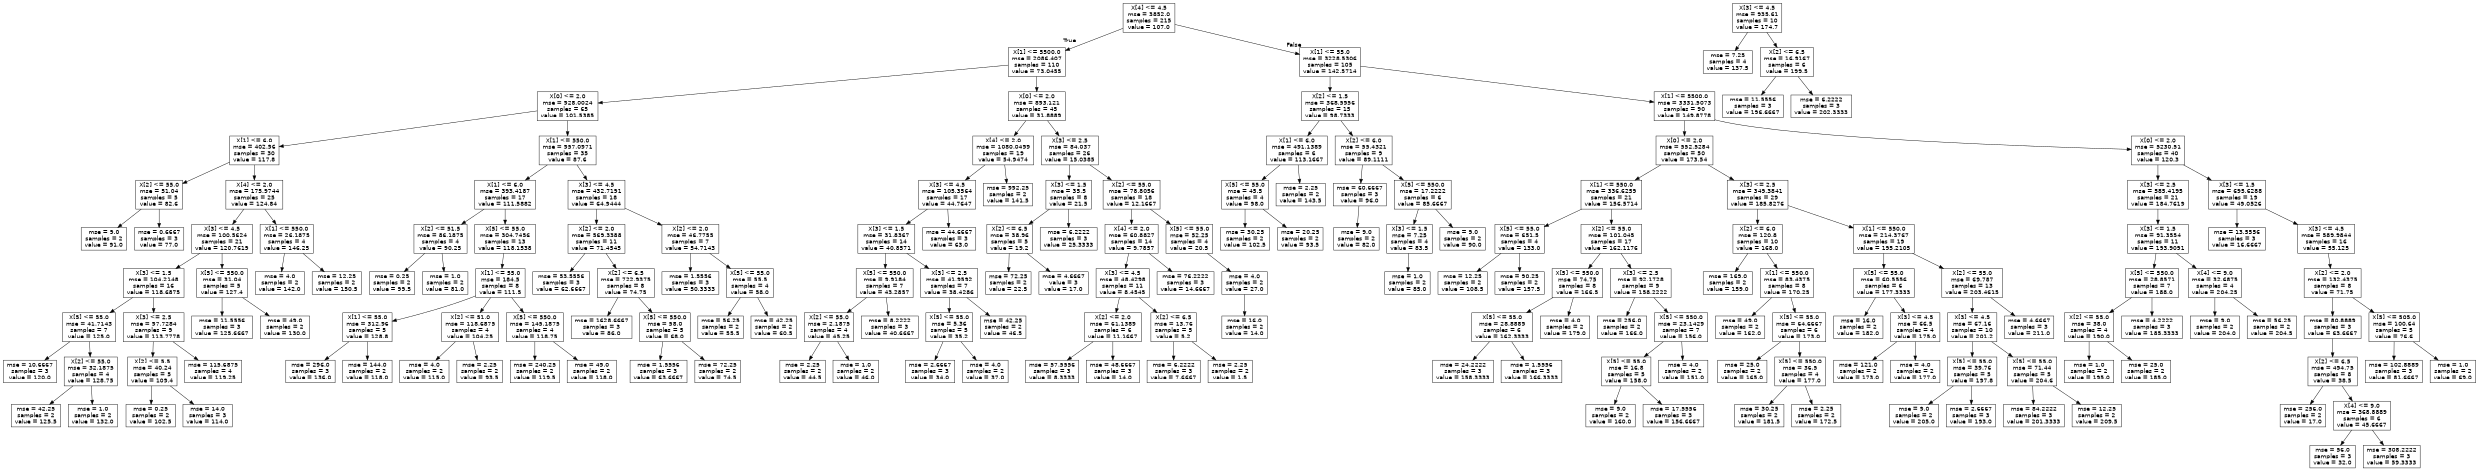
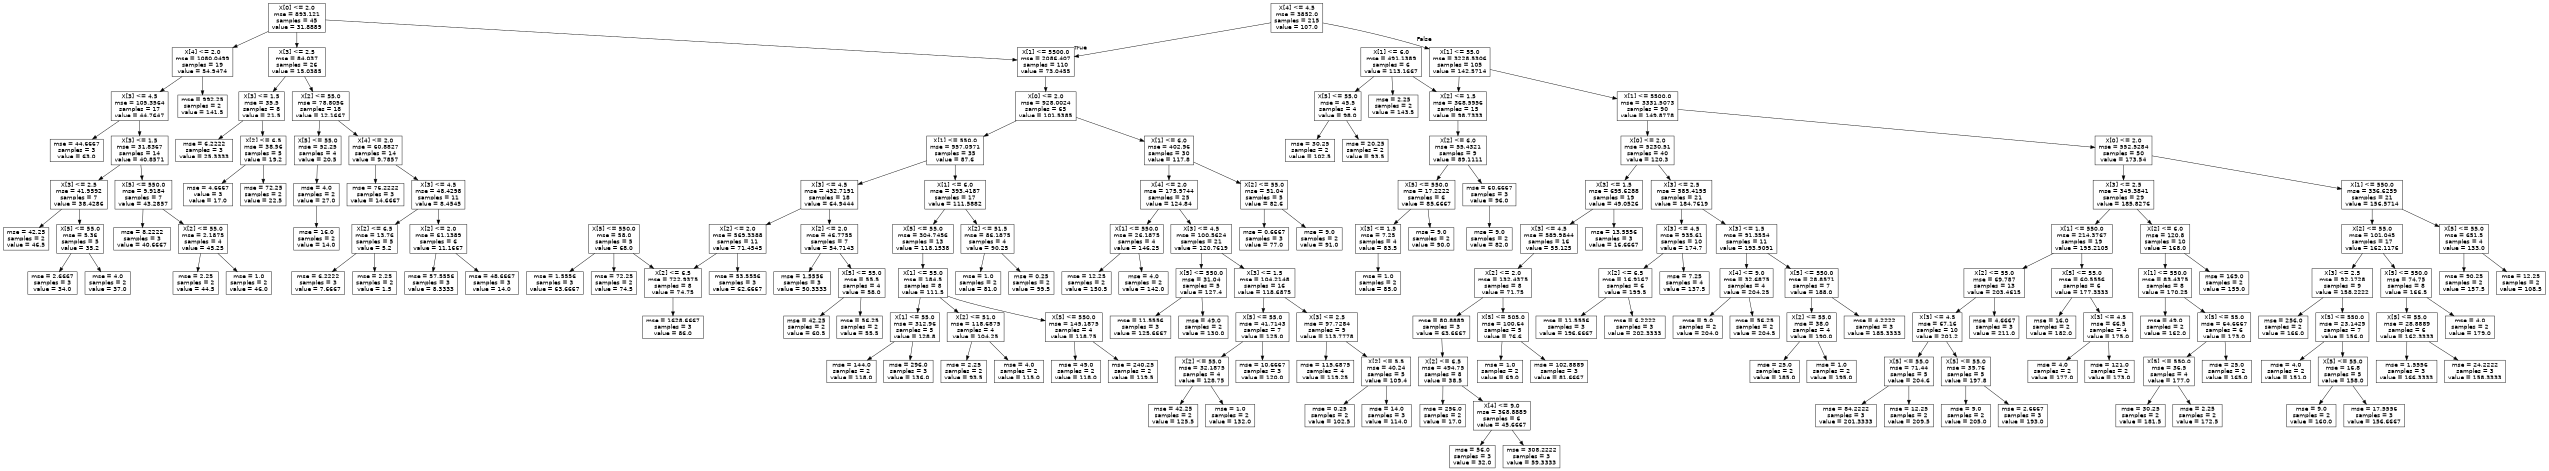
  digraph {
    fontname="DejaVu Sans"
    node [fontname="DejaVu Sans" shape=box]
    edge [fontname="DejaVu Sans"]
    n1 [label="X[4] <= 4.5\nmse = 3852.0\nsamples = 215\nvalue = 107.0"]
    n2 [label="X[1] <= 5500.0\nmse = 2086.407\nsamples = 110\nvalue = 73.0455"]
    n3 [label="X[1] <= 55.0\nmse = 3228.5306\nsamples = 105\nvalue = 142.5714"]
    n4 [label="X[0] <= 2.0\nmse = 928.0024\nsamples = 65\nvalue = 101.5385"]
    n5 [label="X[0] <= 2.0\nmse = 893.121\nsamples = 45\nvalue = 31.8889"]
    n6 [label="X[2] <= 1.5\nmse = 368.5956\nsamples = 15\nvalue = 98.7333"]
    n7 [label="X[1] <= 5500.0\nmse = 3331.5073\nsamples = 90\nvalue = 149.8778"]
    n8 [label="X[1] <= 6.0\nmse = 402.96\nsamples = 30\nvalue = 117.8"]
    n9 [label="X[1] <= 550.0\nmse = 957.0971\nsamples = 35\nvalue = 87.6"]
    n10 [label="X[4] <= 2.0\nmse = 1080.0499\nsamples = 19\nvalue = 54.9474"]
    n11 [label="X[3] <= 2.5\nmse = 84.037\nsamples = 26\nvalue = 15.0385"]
    n12 [label="X[2] <= 55.0\nmse = 51.04\nsamples = 5\nvalue = 82.6"]
    n13 [label="X[4] <= 2.0\nmse = 175.9744\nsamples = 25\nvalue = 124.84"]
    n14 [label="X[1] <= 6.0\nmse = 393.4187\nsamples = 17\nvalue = 111.5882"]
    n15 [label="X[3] <= 4.5\nmse = 432.7191\nsamples = 18\nvalue = 64.9444"]
    n16 [label="mse = 9.0\nsamples = 2\nvalue = 91.0"]
    n17 [label="mse = 0.6667\nsamples = 3\nvalue = 77.0"]
    n18 [label="X[3] <= 4.5\nmse = 100.5624\nsamples = 21\nvalue = 120.7619"]
    n19 [label="X[1] <= 550.0\nmse = 26.1875\nsamples = 4\nvalue = 146.25"]
    n20 [label="X[3] <= 1.5\nmse = 104.2148\nsamples = 16\nvalue = 118.6875"]
    n21 [label="X[5] <= 550.0\nmse = 31.04\nsamples = 5\nvalue = 127.4"]
    n22 [label="mse = 4.0\nsamples = 2\nvalue = 142.0"]
    n23 [label="mse = 12.25\nsamples = 2\nvalue = 150.5"]
    n24 [label="X[5] <= 55.0\nmse = 41.7143\nsamples = 7\nvalue = 125.0"]
    n25 [label="X[3] <= 2.5\nmse = 97.7284\nsamples = 9\nvalue = 113.7778"]
    n26 [label="mse = 11.5556\nsamples = 3\nvalue = 125.6667"]
    n27 [label="mse = 49.0\nsamples = 2\nvalue = 130.0"]
    n28 [label="mse = 10.6667\nsamples = 3\nvalue = 120.0"]
    n29 [label="X[2] <= 55.0\nmse = 32.1875\nsamples = 4\nvalue = 128.75"]
    n30 [label="X[2] <= 5.5\nmse = 40.24\nsamples = 5\nvalue = 109.4"]
    n31 [label="mse = 115.6875\nsamples = 4\nvalue = 119.25"]
    n32 [label="mse = 42.25\nsamples = 2\nvalue = 125.5"]
    n33 [label="mse = 1.0\nsamples = 2\nvalue = 132.0"]
    n34 [label="mse = 0.25\nsamples = 2\nvalue = 102.5"]
    n35 [label="mse = 14.0\nsamples = 3\nvalue = 114.0"]
    n36 [label="X[2] <= 51.5\nmse = 86.1875\nsamples = 4\nvalue = 90.25"]
    n37 [label="X[5] <= 55.0\nmse = 304.7456\nsamples = 13\nvalue = 118.1538"]
    n38 [label="X[2] <= 2.0\nmse = 569.3388\nsamples = 11\nvalue = 71.4545"]
    n39 [label="X[2] <= 2.0\nmse = 46.7755\nsamples = 7\nvalue = 54.7143"]
    n40 [label="mse = 0.25\nsamples = 2\nvalue = 99.5"]
    n41 [label="mse = 1.0\nsamples = 2\nvalue = 81.0"]
    n42 [label="X[1] <= 55.0\nmse = 184.5\nsamples = 8\nvalue = 111.5"]
    n43 [label="X[1] <= 55.0\nmse = 312.96\nsamples = 5\nvalue = 128.8"]
    n44 [label="mse = 296.0\nsamples = 3\nvalue = 136.0"]
    n45 [label="mse = 144.0\nsamples = 2\nvalue = 118.0"]
    n46 [label="X[2] <= 51.0\nmse = 118.6875\nsamples = 4\nvalue = 104.25"]
    n47 [label="X[5] <= 550.0\nmse = 145.1875\nsamples = 4\nvalue = 118.75"]
    n48 [label="mse = 4.0\nsamples = 2\nvalue = 115.0"]
    n49 [label="mse = 2.25\nsamples = 2\nvalue = 93.5"]
    n50 [label="mse = 240.25\nsamples = 2\nvalue = 119.5"]
    n51 [label="mse = 49.0\nsamples = 2\nvalue = 118.0"]
    n52 [label="mse = 53.5556\nsamples = 3\nvalue = 62.6667"]
    n53 [label="X[2] <= 6.5\nmse = 722.9375\nsamples = 8\nvalue = 74.75"]
    n54 [label="mse = 1.5556\nsamples = 3\nvalue = 50.3333"]
    n55 [label="X[5] <= 55.0\nmse = 55.5\nsamples = 4\nvalue = 58.0"]
    n56 [label="mse = 1628.6667\nsamples = 3\nvalue = 86.0"]
    n57 [label="X[5] <= 550.0\nmse = 58.0\nsamples = 5\nvalue = 68.0"]
    n58 [label="mse = 1.5556\nsamples = 3\nvalue = 63.6667"]
    n59 [label="mse = 72.25\nsamples = 2\nvalue = 74.5"]
    n60 [label="mse = 56.25\nsamples = 2\nvalue = 55.5"]
    n61 [label="mse = 42.25\nsamples = 2\nvalue = 60.5"]
    n62 [label="X[3] <= 4.5\nmse = 105.3564\nsamples = 17\nvalue = 44.7647"]
    n63 [label="mse = 992.25\nsamples = 2\nvalue = 141.5"]
    n64 [label="X[3] <= 1.5\nmse = 35.5\nsamples = 8\nvalue = 21.5"]
    n65 [label="X[2] <= 55.0\nmse = 78.8056\nsamples = 18\nvalue = 12.1667"]
    n66 [label="X[3] <= 1.5\nmse = 31.8367\nsamples = 14\nvalue = 40.8571"]
    n67 [label="mse = 44.6667\nsamples = 3\nvalue = 63.0"]
    n68 [label="X[5] <= 550.0\nmse = 9.9184\nsamples = 7\nvalue = 43.2857"]
    n69 [label="X[3] <= 2.5\nmse = 41.9592\nsamples = 7\nvalue = 38.4286"]
    n70 [label="X[2] <= 55.0\nmse = 2.1875\nsamples = 4\nvalue = 45.25"]
    n71 [label="mse = 8.2222\nsamples = 3\nvalue = 40.6667"]
    n72 [label="X[5] <= 55.0\nmse = 5.36\nsamples = 5\nvalue = 35.2"]
    n73 [label="mse = 42.25\nsamples = 2\nvalue = 46.5"]
    n74 [label="mse = 2.25\nsamples = 2\nvalue = 44.5"]
    n75 [label="mse = 1.0\nsamples = 2\nvalue = 46.0"]
    n76 [label="mse = 2.6667\nsamples = 3\nvalue = 34.0"]
    n77 [label="mse = 4.0\nsamples = 2\nvalue = 37.0"]
    n78 [label="X[2] <= 6.5\nmse = 38.96\nsamples = 5\nvalue = 19.2"]
    n79 [label="mse = 6.2222\nsamples = 3\nvalue = 25.3333"]
    n80 [label="X[4] <= 2.0\nmse = 60.8827\nsamples = 14\nvalue = 9.7857"]
    n81 [label="X[5] <= 55.0\nmse = 52.25\nsamples = 4\nvalue = 20.5"]
    n82 [label="mse = 72.25\nsamples = 2\nvalue = 22.5"]
    n83 [label="mse = 4.6667\nvalue = 3\nvalue = 17.0"]
    n84 [label="X[3] <= 4.5\nmse = 48.4298\nsamples = 11\nvalue = 8.4545"]
    n85 [label="mse = 76.2222\nsamples = 3\nvalue = 14.6667"]
    n86 [label="mse = 4.0\nsamples = 2\nvalue = 27.0"]
    n87 [label="X[2] <= 2.0\nmse = 61.1389\nsamples = 6\nvalue = 11.1667"]
    n88 [label="X[2] <= 6.5\nmse = 13.76\nsamples = 5\nvalue = 5.2"]
    n89 [label="mse = 57.5556\nsamples = 3\nvalue = 8.3333"]
    n90 [label="mse = 48.6667\nsamples = 3\nvalue = 14.0"]
    n91 [label="mse = 6.2222\nsamples = 3\nvalue = 7.6667"]
    n92 [label="mse = 2.25\nsamples = 2\nvalue = 1.5"]
    n93 [label="mse = 16.0\nsamples = 2\nvalue = 14.0"]
    n94 [label="X[1] <= 6.0\nmse = 491.1389\nsamples = 6\nvalue = 113.1667"]
    n95 [label="X[2] <= 6.0\nmse = 55.4321\nsamples = 9\nvalue = 89.1111"]
    n96 [label="X[0] <= 2.0\nmse = 552.5284\nsamples = 50\nvalue = 173.54"]
    n97 [label="X[0] <= 2.0\nmse = 5230.51\nsamples = 40\nvalue = 120.3"]
    n98 [label="X[5] <= 55.0\nmse = 45.5\nsamples = 4\nvalue = 98.0"]
    n99 [label="mse = 2.25\nsamples = 2\nvalue = 143.5"]
    n100 [label="mse = 60.6667\nsamples = 3\nvalue = 96.0"]
    n101 [label="X[5] <= 550.0\nmse = 17.2222\nsamples = 6\nvalue = 85.6667"]
    n102 [label="mse = 30.25\nsamples = 2\nvalue = 102.5"]
    n103 [label="mse = 20.25\nsamples = 2\nvalue = 93.5"]
    n104 [label="mse = 9.0\nsamples = 2\nvalue = 82.0"]
    n105 [label="X[3] <= 1.5\nmse = 7.25\nsamples = 4\nvalue = 83.5"]
    n106 [label="mse = 9.0\nsamples = 2\nvalue = 90.0"]
    n107 [label="mse = 1.0\nsamples = 2\nvalue = 85.0"]
    n108 [label="X[1] <= 550.0\nmse = 336.6259\nsamples = 21\nvalue = 156.5714"]
    n109 [label="X[3] <= 2.5\nmse = 349.3841\nsamples = 29\nvalue = 185.8276"]
    n110 [label="X[3] <= 2.5\nmse = 585.4195\nsamples = 21\nvalue = 184.7619"]
    n111 [label="X[3] <= 1.5\nmse = 695.6288\nsamples = 19\nvalue = 49.0526"]
    n112 [label="X[5] <= 55.0\nmse = 651.5\nsamples = 4\nvalue = 133.0"]
    n113 [label="X[2] <= 55.0\nmse = 101.045\nsamples = 17\nvalue = 162.1176"]
    n114 [label="X[2] <= 6.0\nmse = 120.8\nsamples = 10\nvalue = 168.0"]
    n115 [label="X[1] <= 550.0\nmse = 214.3767\nsamples = 19\nvalue = 195.2105"]
    n116 [label="mse = 12.25\nsamples = 2\nvalue = 108.5"]
    n117 [label="mse = 90.25\nsamples = 2\nvalue = 157.5"]
    n118 [label="X[5] <= 550.0\nmse = 74.75\nsamples = 8\nvalue = 166.5"]
    n119 [label="X[3] <= 2.5\nmse = 92.1728\nsamples = 9\nvalue = 158.2222"]
    n120 [label="X[5] <= 55.0\nmse = 28.8889\nsamples = 6\nvalue = 162.3333"]
    n121 [label="mse = 4.0\nsamples = 2\nvalue = 179.0"]
    n122 [label="mse = 256.0\nsamples = 2\nvalue = 166.0"]
    n123 [label="X[5] <= 550.0\nmse = 23.1429\nsamples = 7\nvalue = 156.0"]
    n124 [label="mse = 24.2222\nsamples = 3\nvalue = 158.3333"]
    n125 [label="mse = 1.5556\nsamples = 3\nvalue = 166.3333"]
    n126 [label="X[5] <= 55.0\nmse = 16.8\nsamples = 5\nvalue = 158.0"]
    n127 [label="mse = 4.0\nsamples = 2\nvalue = 151.0"]
    n128 [label="mse = 9.0\nsamples = 2\nvalue = 160.0"]
    n129 [label="mse = 17.5556\nsamples = 3\nvalue = 156.6667"]
    n130 [label="mse = 169.0\nsamples = 2\nvalue = 159.0"]
    n131 [label="X[1] <= 550.0\nmse = 83.4375\nsamples = 8\nvalue = 170.25"]
    n132 [label="X[5] <= 55.0\nmse = 60.5556\nsamples = 6\nvalue = 177.3333"]
    n133 [label="X[2] <= 55.0\nmse = 69.787\nsamples = 13\nvalue = 203.4615"]
    n134 [label="mse = 49.0\nsamples = 2\nvalue = 162.0"]
    n135 [label="X[5] <= 55.0\nmse = 64.6667\nsamples = 6\nvalue = 173.0"]
    n136 [label="mse = 25.0\nsamples = 2\nvalue = 165.0"]
    n137 [label="X[5] <= 550.0\nmse = 36.5\nsamples = 4\nvalue = 177.0"]
    n138 [label="mse = 30.25\nsamples = 2\nvalue = 181.5"]
    n139 [label="mse = 2.25\nsamples = 2\nvalue = 172.5"]
    n140 [label="mse = 16.0\nsamples = 2\nvalue = 182.0"]
    n141 [label="X[3] <= 4.5\nmse = 66.5\nsamples = 4\nvalue = 175.0"]
    n142 [label="X[3] <= 4.5\nmse = 67.16\nsamples = 10\nvalue = 201.2"]
    n143 [label="mse = 4.6667\nsamples = 3\nvalue = 211.0"]
    n144 [label="mse = 121.0\nsamples = 2\nvalue = 173.0"]
    n145 [label="mse = 4.0\nsamples = 2\nvalue = 177.0"]
    n146 [label="X[5] <= 55.0\nmse = 39.76\nsamples = 5\nvalue = 197.8"]
    n147 [label="X[5] <= 55.0\nmse = 71.44\nsamples = 5\nvalue = 204.6"]
    n148 [label="mse = 9.0\nsamples = 2\nvalue = 205.0"]
    n149 [label="mse = 2.6667\nsamples = 3\nvalue = 193.0"]
    n150 [label="mse = 84.2222\nsamples = 3\nvalue = 201.3333"]
    n151 [label="mse = 12.25\nsamples = 2\nvalue = 209.5"]
    n152 [label="X[3] <= 1.5\nmse = 91.3554\nsamples = 11\nvalue = 193.9091"]
    n153 [label="X[3] <= 4.5\nmse = 935.61\nsamples = 10\nvalue = 174.7"]
    n154 [label="mse = 13.5556\nsamples = 3\nvalue = 16.6667"]
    n155 [label="X[3] <= 4.5\nmse = 589.9844\nsamples = 16\nvalue = 55.125"]
    n156 [label="X[5] <= 550.0\nmse = 28.8571\nsamples = 7\nvalue = 188.0"]
    n157 [label="X[4] <= 9.0\nmse = 32.6875\nsamples = 4\nvalue = 204.25"]
    n158 [label="mse = 7.25\nsamples = 4\nvalue = 137.5"]
    n159 [label="X[2] <= 6.5\nmse = 16.9167\nsamples = 6\nvalue = 199.5"]
    n160 [label="X[2] <= 55.0\nmse = 38.0\nsamples = 4\nvalue = 190.0"]
    n161 [label="mse = 4.2222\nsamples = 3\nvalue = 185.3333"]
    n162 [label="mse = 9.0\nsamples = 2\nvalue = 204.0"]
    n163 [label="mse = 56.25\nsamples = 2\nvalue = 204.5"]
    n164 [label="mse = 1.0\nsamples = 2\nvalue = 195.0"]
    n165 [label="mse = 25.0\nsamples = 2\nvalue = 185.0"]
    n166 [label="mse = 11.5556\nsamples = 3\nvalue = 196.6667"]
    n167 [label="mse = 6.2222\nsamples = 3\nvalue = 202.3333"]
    n168 [label="X[2] <= 2.0\nmse = 132.4375\nsamples = 8\nvalue = 71.75"]
    n169 [label="mse = 80.8889\nsamples = 3\nvalue = 63.6667"]
    n170 [label="X[5] <= 505.0\nmse = 100.64\nsamples = 5\nvalue = 76.6"]
    n171 [label="X[2] <= 6.5\nmse = 494.75\nsamples = 8\nvalue = 38.5"]
    n172 [label="mse = 256.0\nsamples = 2\nvalue = 17.0"]
    n173 [label="X[4] <= 9.0\nmse = 368.8889\nsamples = 6\nvalue = 45.6667"]
    n174 [label="mse = 102.8889\nsamples = 3\nvalue = 81.6667"]
    n175 [label="mse = 1.0\nsamples = 2\nvalue = 69.0"]
    n176 [label="mse = 56.0\nsamples = 3\nvalue = 32.0"]
    n177 [label="mse = 308.2222\nsamples = 3\nvalue = 59.3333"]
    n1 -> n2 [headlabel=True labelangle=45 labeldistance=2.5]
    n1 -> n3 [headlabel=False labelangle=-45 labeldistance=2.5]
    n2 -> n4
-   n2 -> n5
+   n5 -> n2
    n3 -> n6
    n3 -> n7
    n4 -> n8
    n4 -> n9
    n5 -> n10
    n5 -> n11
-   n6 -> n94
+   n94 -> n6
    n6 -> n95
    n7 -> n96
    n7 -> n97
    n8 -> n12
    n8 -> n13
    n9 -> n14
    n9 -> n15
    n10 -> n62
    n10 -> n63
    n11 -> n64
    n11 -> n65
    n12 -> n16
    n12 -> n17
    n13 -> n18
    n13 -> n19
    n14 -> n36
    n14 -> n37
    n15 -> n38
    n15 -> n39
    n18 -> n20
    n18 -> n21
    n19 -> n22
    n19 -> n23
    n20 -> n24
    n20 -> n25
    n21 -> n26
    n21 -> n27
    n24 -> n28
    n24 -> n29
    n25 -> n30
    n25 -> n31
    n29 -> n32
    n29 -> n33
    n30 -> n34
    n30 -> n35
    n36 -> n40
    n36 -> n41
    n37 -> n42
    n38 -> n52
    n38 -> n53
    n39 -> n54
    n39 -> n55
    n42 -> n43
    n42 -> n46
    n42 -> n47
    n43 -> n44
    n43 -> n45
    n46 -> n48
    n46 -> n49
    n47 -> n50
    n47 -> n51
    n53 -> n56
-   n53 -> n57
+   n57 -> n53
    n55 -> n60
    n55 -> n61
    n57 -> n58
    n57 -> n59
    n62 -> n66
    n62 -> n67
    n64 -> n78
    n64 -> n79
    n65 -> n80
    n65 -> n81
    n66 -> n68
    n66 -> n69
    n68 -> n70
    n68 -> n71
    n69 -> n72
    n69 -> n73
    n70 -> n74
    n70 -> n75
    n72 -> n76
    n72 -> n77
    n78 -> n82
    n78 -> n83
    n80 -> n84
    n80 -> n85
    n81 -> n86
    n84 -> n87
    n84 -> n88
    n86 -> n93
    n87 -> n89
    n87 -> n90
    n88 -> n91
    n88 -> n92
    n94 -> n98
    n94 -> n99
    n95 -> n100
    n95 -> n101
    n96 -> n108
    n96 -> n109
    n97 -> n110
    n97 -> n111
    n98 -> n102
    n98 -> n103
    n100 -> n104
    n101 -> n105
    n101 -> n106
    n105 -> n107
    n108 -> n112
    n108 -> n113
    n109 -> n114
    n109 -> n115
    n110 -> n152
+   n110 -> n153
    n111 -> n154
    n111 -> n155
    n112 -> n116
    n112 -> n117
    n113 -> n118
    n113 -> n119
    n114 -> n130
    n114 -> n131
    n115 -> n132
    n115 -> n133
    n118 -> n120
    n118 -> n121
    n119 -> n122
    n119 -> n123
    n120 -> n124
    n120 -> n125
    n123 -> n126
    n123 -> n127
    n126 -> n128
    n126 -> n129
    n131 -> n134
    n131 -> n135
    n132 -> n140
    n132 -> n141
    n133 -> n142
    n133 -> n143
    n135 -> n136
    n135 -> n137
    n137 -> n138
    n137 -> n139
    n141 -> n144
    n141 -> n145
    n142 -> n146
    n142 -> n147
    n146 -> n148
    n146 -> n149
    n147 -> n150
    n147 -> n151
    n152 -> n156
    n152 -> n157
    n153 -> n158
    n153 -> n159
    n155 -> n168
    n156 -> n160
    n156 -> n161
    n157 -> n162
    n157 -> n163
    n159 -> n166
    n159 -> n167
    n160 -> n164
    n160 -> n165
    n168 -> n169
    n168 -> n170
    n169 -> n171
    n170 -> n174
    n170 -> n175
    n171 -> n172
    n171 -> n173
    n173 -> n176
    n173 -> n177
  }
